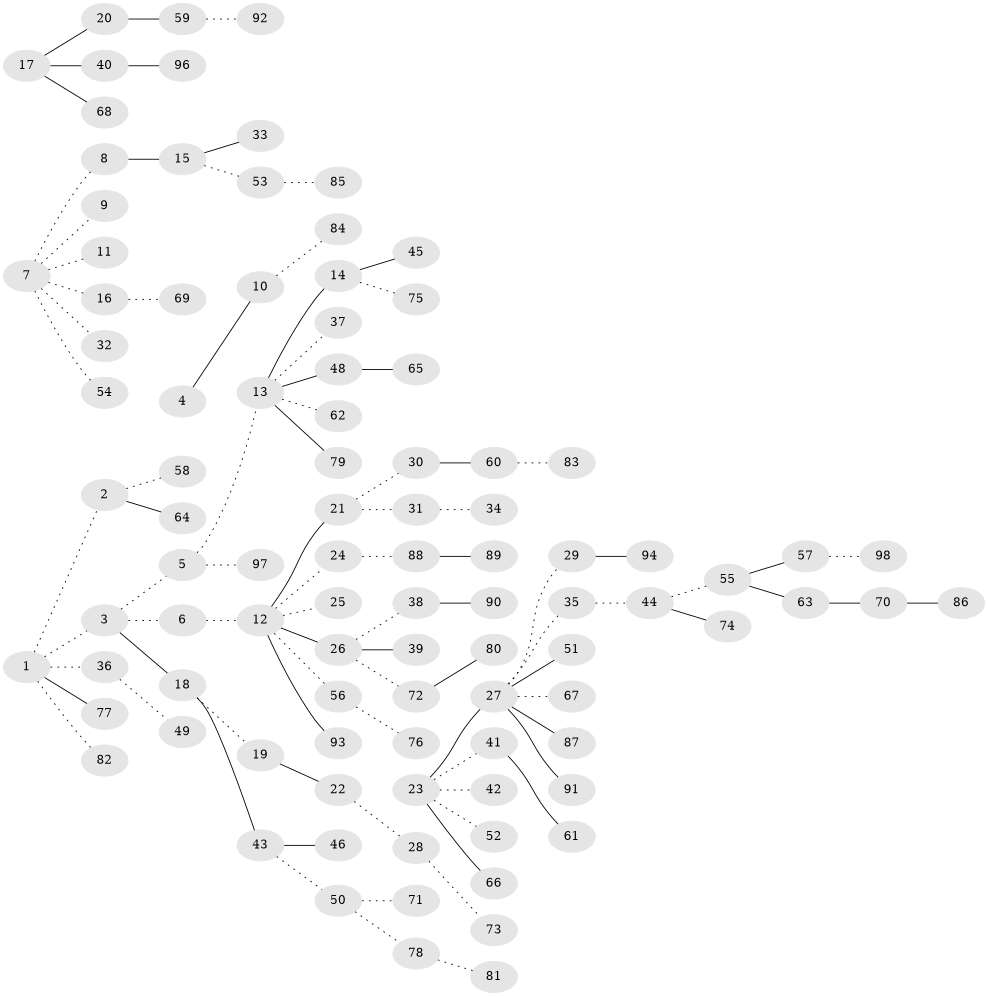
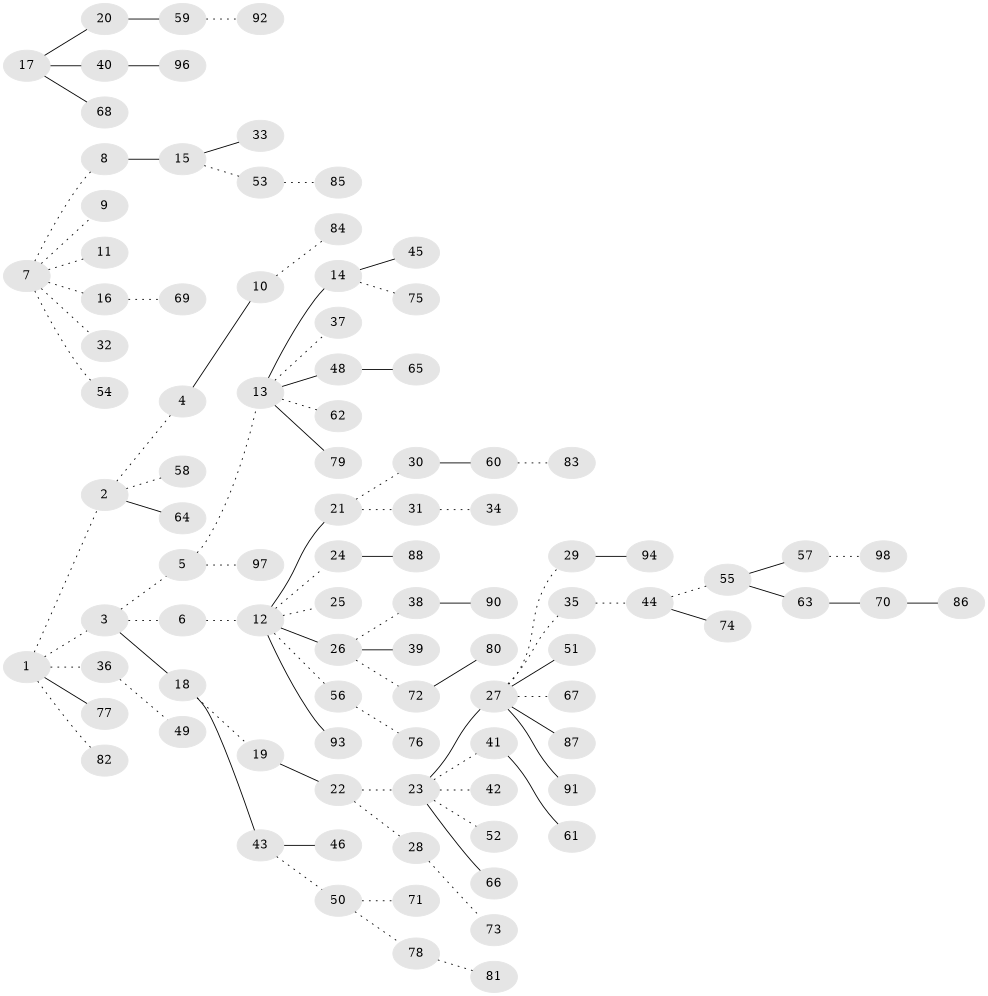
  graph {
    rankdir=LR
    node [color=gray90 style=filled]
    edge [style=dotted]
    1
    2
    3
    36
    77
    82
    4
    58
    64
    5
    6
    18
    49
    10
    13
    n16 [label=97]
    12
    19
    43
    84
    7
    8
    9
    11
    16
    32
    54
    14
    37
    48
    62
    79
    21
    24
    25
    26
    56
    93
    15
    69
    33
    53
    17
    20
    40
    68
    30
    31
    88
    38
    39
    72
    76
    45
    75
    65
    85
    59
    96
    22
    46
    50
    23
    28
    92
    60
    34
    27
    41
    42
    52
    66
    73
    29
    35
    51
    67
    87
    91
    61
-   89
    90
    80
    94
    44
    83
    55
    74
    71
    78
    57
    63
    81
    n94 [label=98]
    70
    86
    1 -- 2
    1 -- 3
    1 -- 36
    1 -- 77 [style=solid]
    1 -- 82
+   2 -- 4
    2 -- 58
    2 -- 64 [style=solid]
    3 -- 5
    3 -- 6
    3 -- 18 [style=solid]
    36 -- 49
    4 -- 10 [style=solid]
    5 -- 13
    5 -- n16
    6 -- 12
    18 -- 19
    18 -- 43 [style=solid]
    10 -- 84
    13 -- 14 [style=solid]
    13 -- 37
    13 -- 48 [style=solid]
    13 -- 62
    13 -- 79 [style=solid]
    12 -- 21 [style=solid]
    12 -- 24
    12 -- 25
    12 -- 26 [style=solid]
    12 -- 56
    12 -- 93 [style=solid]
    19 -- 22 [style=solid]
    43 -- 46 [style=solid]
    43 -- 50
    7 -- 8
    7 -- 9
    7 -- 11
    7 -- 16
    7 -- 32
    7 -- 54
    8 -- 15 [style=solid]
    16 -- 69
    14 -- 45 [style=solid]
    14 -- 75
    48 -- 65 [style=solid]
    21 -- 30
    21 -- 31
-   24 -- 88
+   24 -- 88 [style=solid]
    26 -- 38
    26 -- 39 [style=solid]
    26 -- 72
    56 -- 76
    15 -- 33 [style=solid]
    15 -- 53
    53 -- 85
    17 -- 20 [style=solid]
    17 -- 40 [style=solid]
    17 -- 68 [style=solid]
    20 -- 59 [style=solid]
    40 -- 96 [style=solid]
    30 -- 60 [style=solid]
    31 -- 34
-   88 -- 89 [style=solid]
    38 -- 90 [style=solid]
    72 -- 80 [style=solid]
    59 -- 92
+   22 -- 23
    22 -- 28
    50 -- 71
    50 -- 78
    23 -- 27 [style=solid]
    23 -- 41
    23 -- 42
    23 -- 52
    23 -- 66 [style=solid]
    28 -- 73
    60 -- 83
    27 -- 29
    27 -- 35
    27 -- 51 [style=solid]
    27 -- 67
    27 -- 87 [style=solid]
    27 -- 91 [style=solid]
    41 -- 61 [style=solid]
    29 -- 94 [style=solid]
    35 -- 44
    44 -- 55
    44 -- 74 [style=solid]
    55 -- 57 [style=solid]
    55 -- 63 [style=solid]
    78 -- 81
    57 -- n94
    63 -- 70 [style=solid]
    70 -- 86 [style=solid]
  }
